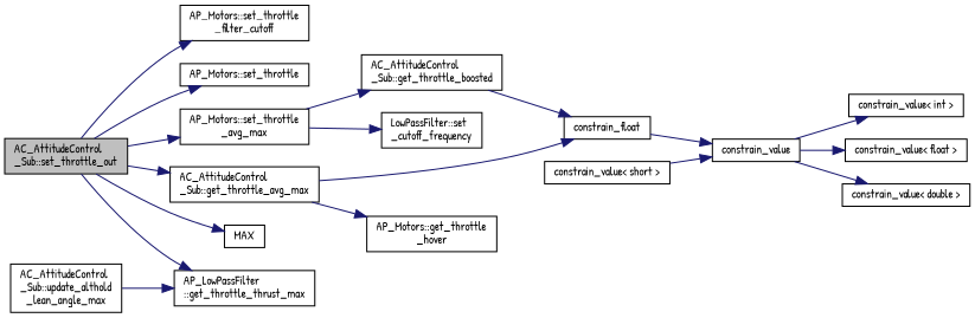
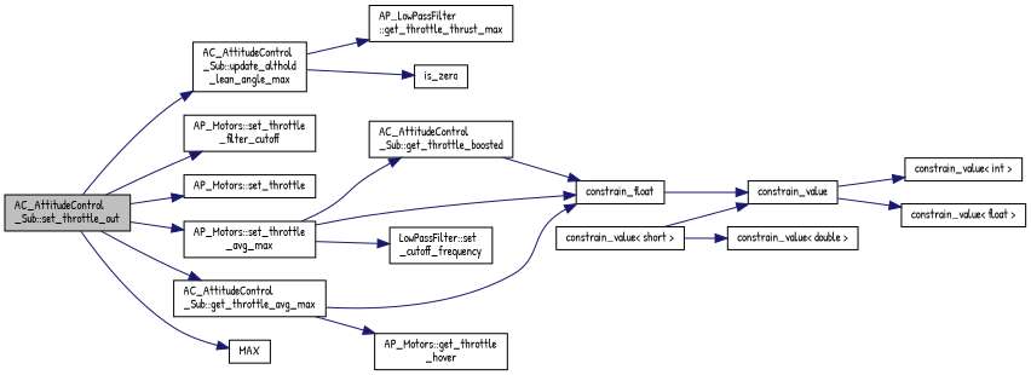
  digraph {
    fontname="Patrick Hand"
    rankdir=LR
    node [color=black fillcolor=white fontname="Patrick Hand" fontsize=10 shape=record style=filled]
    edge [color=midnightblue fontname="Patrick Hand" fontsize=10 labelfontname=Helvetica labelfontsize=10 style=solid]
    n1 [fillcolor=grey75 fontcolor=black height=0.2 label="AC_AttitudeControl\l_Sub::set_throttle_out" width=0.4]
    n2 [height=0.2 label="AC_AttitudeControl\l_Sub::update_althold\l_lean_angle_max" width=0.4]
    n3 [height=0.2 label="AP_Motors::set_throttle\l_filter_cutoff" width=0.4]
    n4 [height=0.2 label="AP_Motors::set_throttle" width=0.4]
    n5 [height=0.2 label="AP_Motors::set_throttle\l_avg_max" width=0.4]
    n6 [height=0.2 label="AC_AttitudeControl\l_Sub::get_throttle_avg_max" width=0.4]
    n7 [height=0.2 label=MAX width=0.4]
    n8 [height=0.2 label="AP_LowPassFilter\l::get_throttle_thrust_max" width=0.4]
+   n9 [height=0.2 label=is_zero width=0.4]
    n10 [height=0.2 label="AC_AttitudeControl\l_Sub::get_throttle_boosted" width=0.4]
    n11 [height=0.2 label=constrain_float width=0.4]
    n12 [height=0.2 label="LowPassFilter::set\l_cutoff_frequency" width=0.4]
    n13 [height=0.2 label="AP_Motors::get_throttle\l_hover" width=0.4]
    n14 [height=0.2 label=constrain_value width=0.4]
    n15 [height=0.2 label="constrain_value\< int \>" width=0.4]
    n16 [height=0.2 label="constrain_value\< float \>" width=0.4]
    n17 [height=0.2 label="constrain_value\< double \>" width=0.4]
    n18 [height=0.2 label="constrain_value\< short \>" width=0.4]
-   n1 -> n8
+   n1 -> n2
    n1 -> n3
    n1 -> n4
    n1 -> n5
    n1 -> n6
    n1 -> n7
    n2 -> n8
+   n2 -> n9
    n5 -> n10
+   n5 -> n11
    n5 -> n12
    n6 -> n11
    n6 -> n13
    n10 -> n11
    n11 -> n14
    n14 -> n15
    n14 -> n16
-   n14 -> n17
+   n18 -> n17
    n18 -> n14
  }
